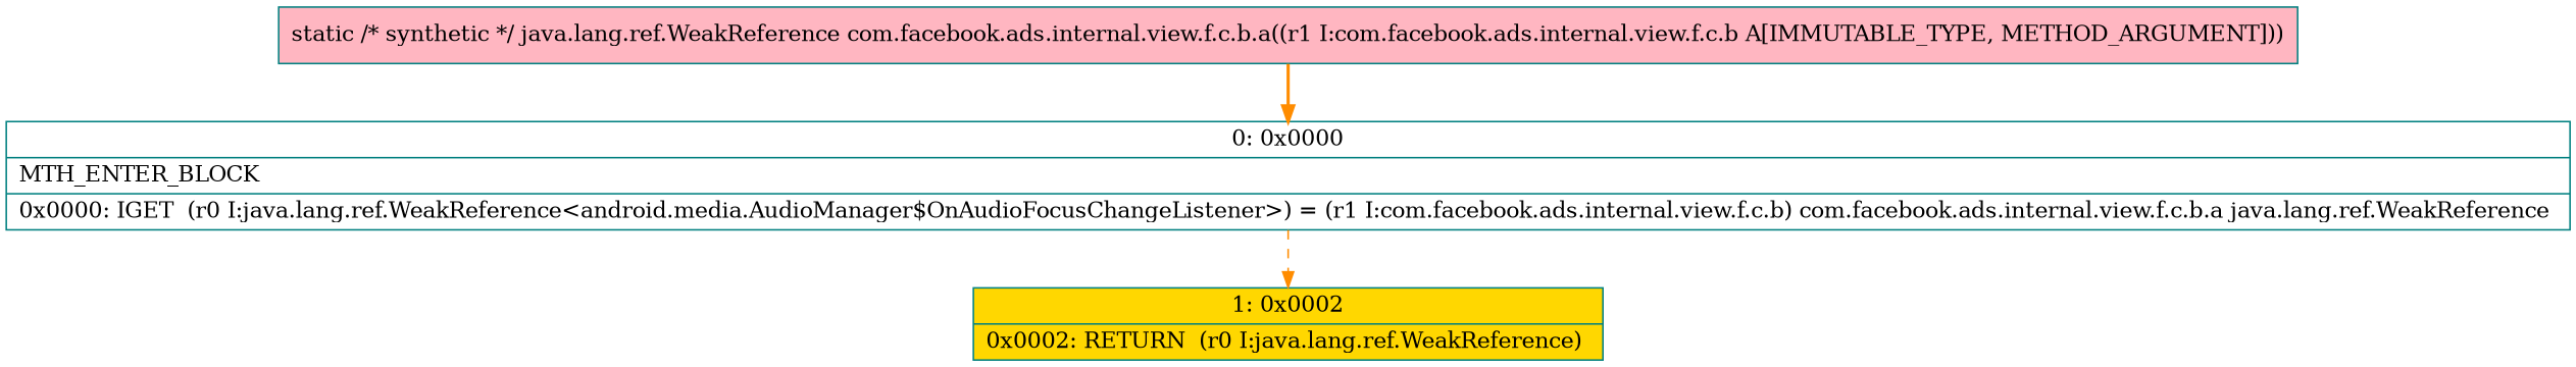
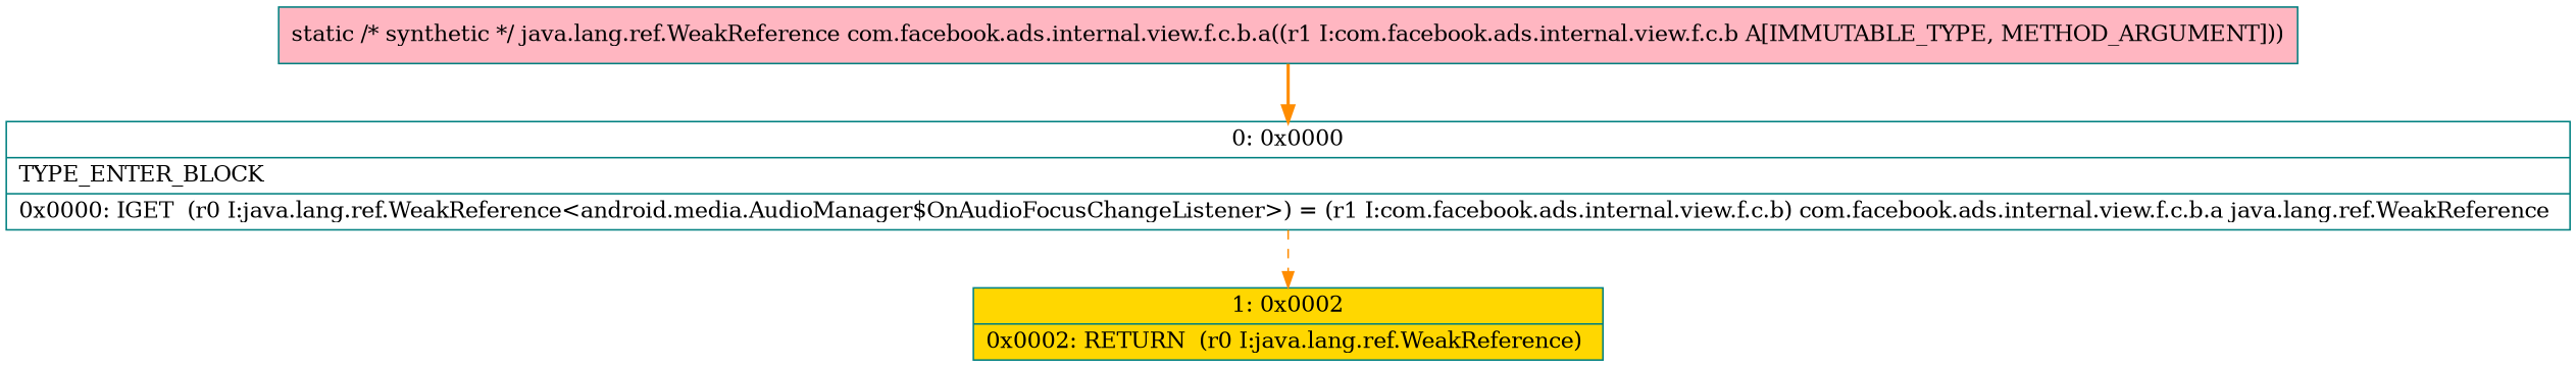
  digraph {
    node [shape=record style=filled color=teal]
    edge [color=darkorange]
-   n1 [label="{0\:\ 0x0000|MTH_ENTER_BLOCK\l|0x0000: IGET  (r0 I:java.lang.ref.WeakReference\<android.media.AudioManager$OnAudioFocusChangeListener\>) = (r1 I:com.facebook.ads.internal.view.f.c.b) com.facebook.ads.internal.view.f.c.b.a java.lang.ref.WeakReference \l}" fillcolor=white]
+   n1 [label="{0\:\ 0x0000|TYPE_ENTER_BLOCK\l|0x0000: IGET  (r0 I:java.lang.ref.WeakReference\<android.media.AudioManager$OnAudioFocusChangeListener\>) = (r1 I:com.facebook.ads.internal.view.f.c.b) com.facebook.ads.internal.view.f.c.b.a java.lang.ref.WeakReference \l}" fillcolor=white]
    n2 [label="{1\:\ 0x0002|0x0002: RETURN  (r0 I:java.lang.ref.WeakReference) \l}" fillcolor=gold]
    n3 [label="{static \/* synthetic *\/ java.lang.ref.WeakReference com.facebook.ads.internal.view.f.c.b.a((r1 I:com.facebook.ads.internal.view.f.c.b A[IMMUTABLE_TYPE, METHOD_ARGUMENT])) }" fillcolor=lightpink]
    n1 -> n2 [style=dashed]
    n3 -> n1 [style=bold]
  }
